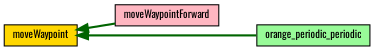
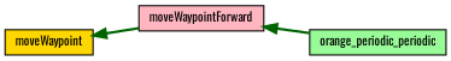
  digraph {
    fontname=Oswald
    rankdir=LR
    node [color=black fontname=Oswald fontsize=10 shape=record style=filled]
    edge [color=darkgreen dir=back fontname=Oswald fontsize=10 labelfontname=FreeSans labelfontsize=10 style=bold]
    n1 [fillcolor=gold fontcolor=black height=0.2 label=moveWaypoint width=0.4]
    n2 [fillcolor=lightpink height=0.2 label=moveWaypointForward width=0.4]
    n3 [fillcolor=palegreen height=0.2 label=orange_periodic_periodic width=0.4]
    n1 -> n2
-   n1 -> n3
+   n2 -> n3
  }
